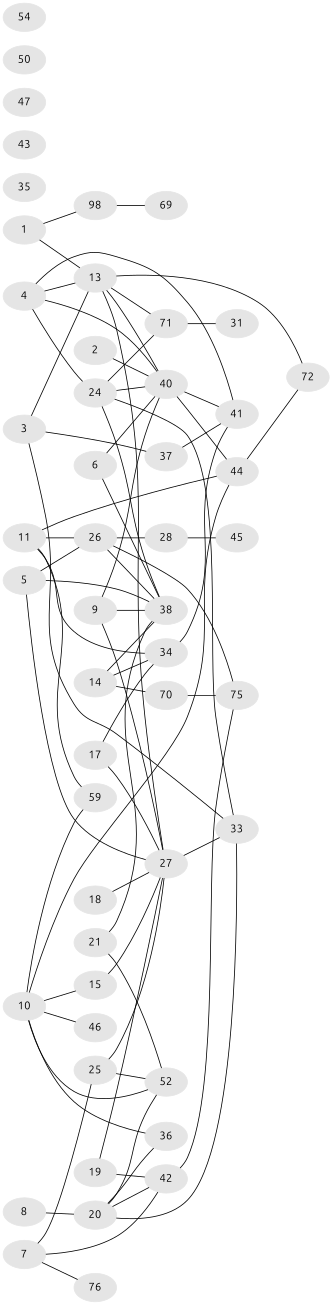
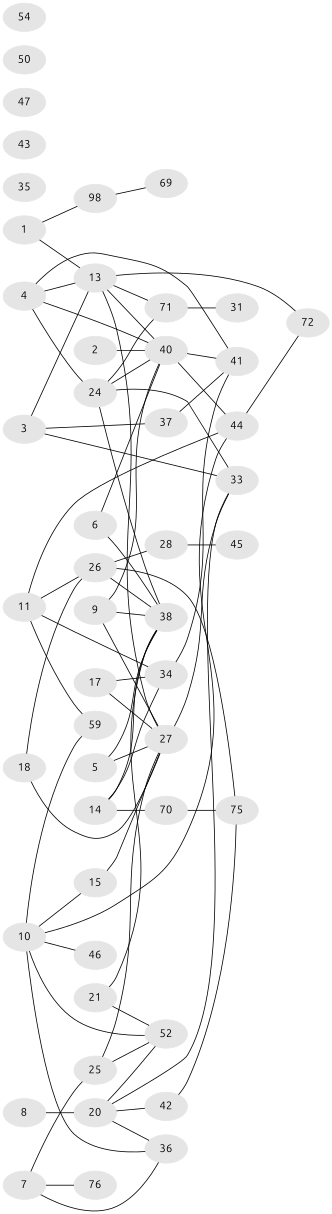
  graph {
    fontname=Ubuntu
    rankdir=LR
    node [color=gray90 fontname=Ubuntu style=filled]
    edge [fontname=Ubuntu]
    1 [super="+23"]
    13 [super="+60"]
    n3 [label=98]
    40 [super="+65"]
    27 [super="+56"]
    71
    72
    69
    41 [super="+63"]
    44 [super="+58"]
    2
    3 [super="+29"]
    33 [super="+78"]
    37 [super="+68"]
    4 [super="+22"]
    24 [super="+73"]
    38 [super="+67"]
    5
    6 [super="+32"]
    7 [super="+12"]
    25 [super="+61"]
    36 [super="+66"]
    76 [super="+80"]
    52 [super="+74"]
    8 [super="+55"]
    20 [super="+51"]
    42 [super="+79"]
    9 [super="+77"]
    10 [super="+30"]
    15 [super="+53"]
    46
    59
    11 [super="+57"]
    26 [super="+64"]
    34 [super="+62"]
    28 [super="+39"]
    75
    31
    14 [super="+16"]
    70
    45
    17
    18
-   19 [super="+49"]
    21
    35
    43
    47
    50
    54
    1 -- 13
    1 -- n3
    13 -- 40
    13 -- 27
    13 -- 71
    13 -- 72
    n3 -- 69
    40 -- 41
    40 -- 44
    27 -- 33
    71 -- 31
    44 -- 72
    2 -- 40
    3 -- 13
    3 -- 33
    3 -- 37
    37 -- 41
    4 -- 13
    4 -- 40
    4 -- 41
    4 -- 24
    24 -- 40
    24 -- 71
    24 -- 33
    24 -- 38
    5 -- 27
    5 -- 38
    6 -- 40
    6 -- 38
    7 -- 25
-   7 -- 42
+   7 -- 36
    7 -- 76
    25 -- 27
    25 -- 52
    8 -- 20
    20 -- 33
    20 -- 36
    20 -- 52
    20 -- 42
    42 -- 75
    9 -- 40
    9 -- 27
    9 -- 38
    10 -- 44
    10 -- 36
    10 -- 52
    10 -- 15
    10 -- 46
    10 -- 59
    15 -- 27
    11 -- 44
    11 -- 59
    11 -- 26
    11 -- 34
    26 -- 38
    26 -- 28
    26 -- 75
    34 -- 41
    28 -- 45
    14 -- 38
    14 -- 34
    14 -- 70
    70 -- 75
    17 -- 27
    17 -- 34
    18 -- 27
-   5 -- 26
-   19 -- 27
-   19 -- 42
+   18 -- 26
    21 -- 38
    21 -- 52
  }
